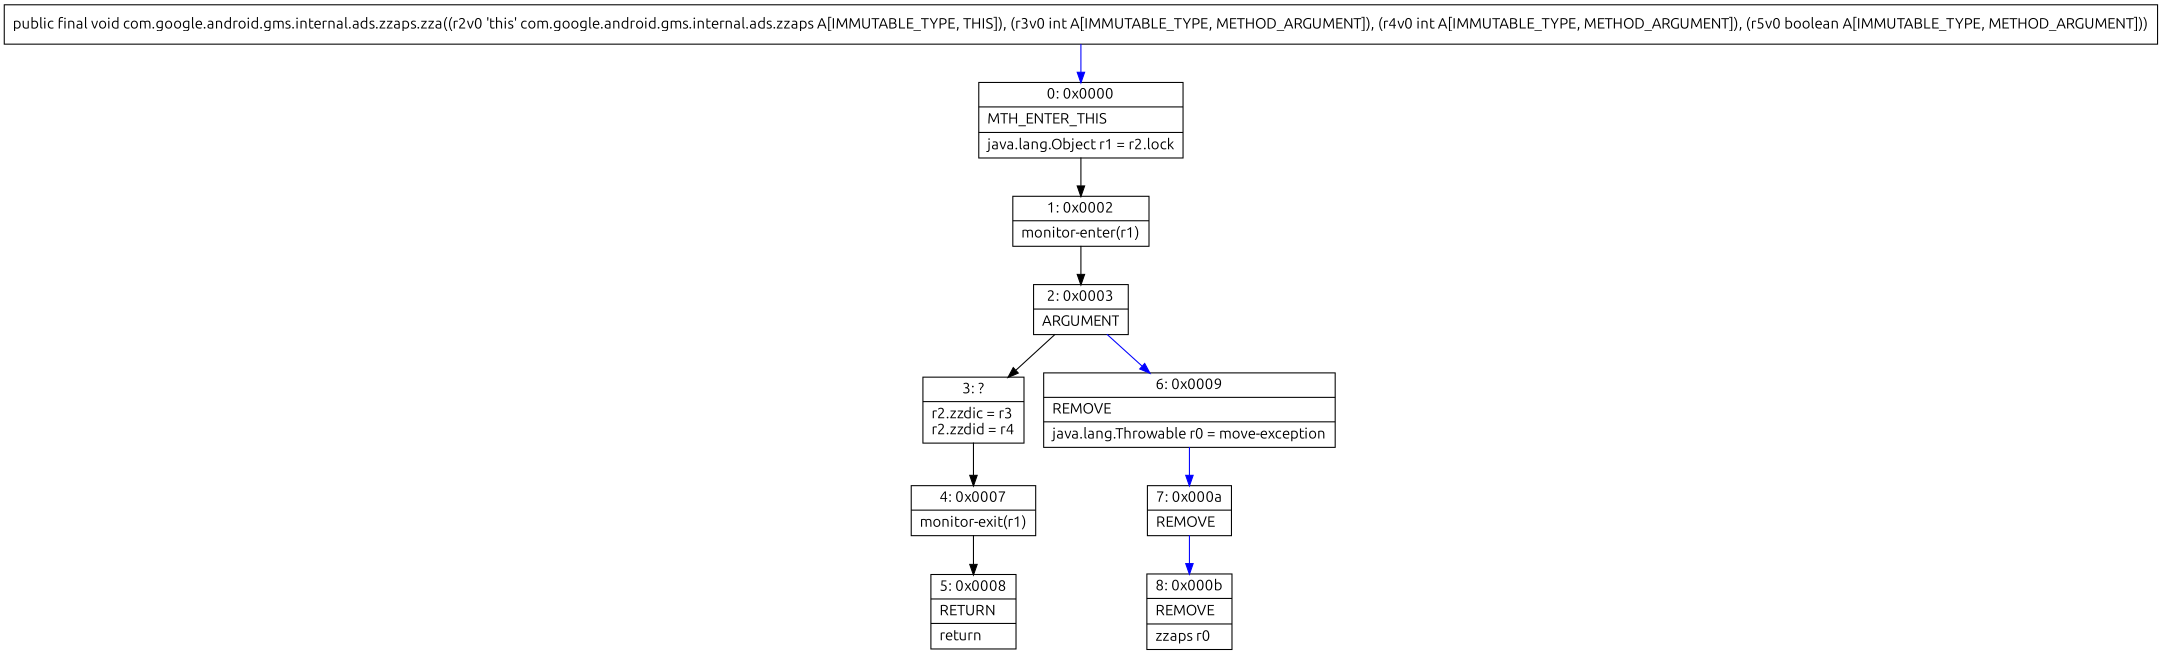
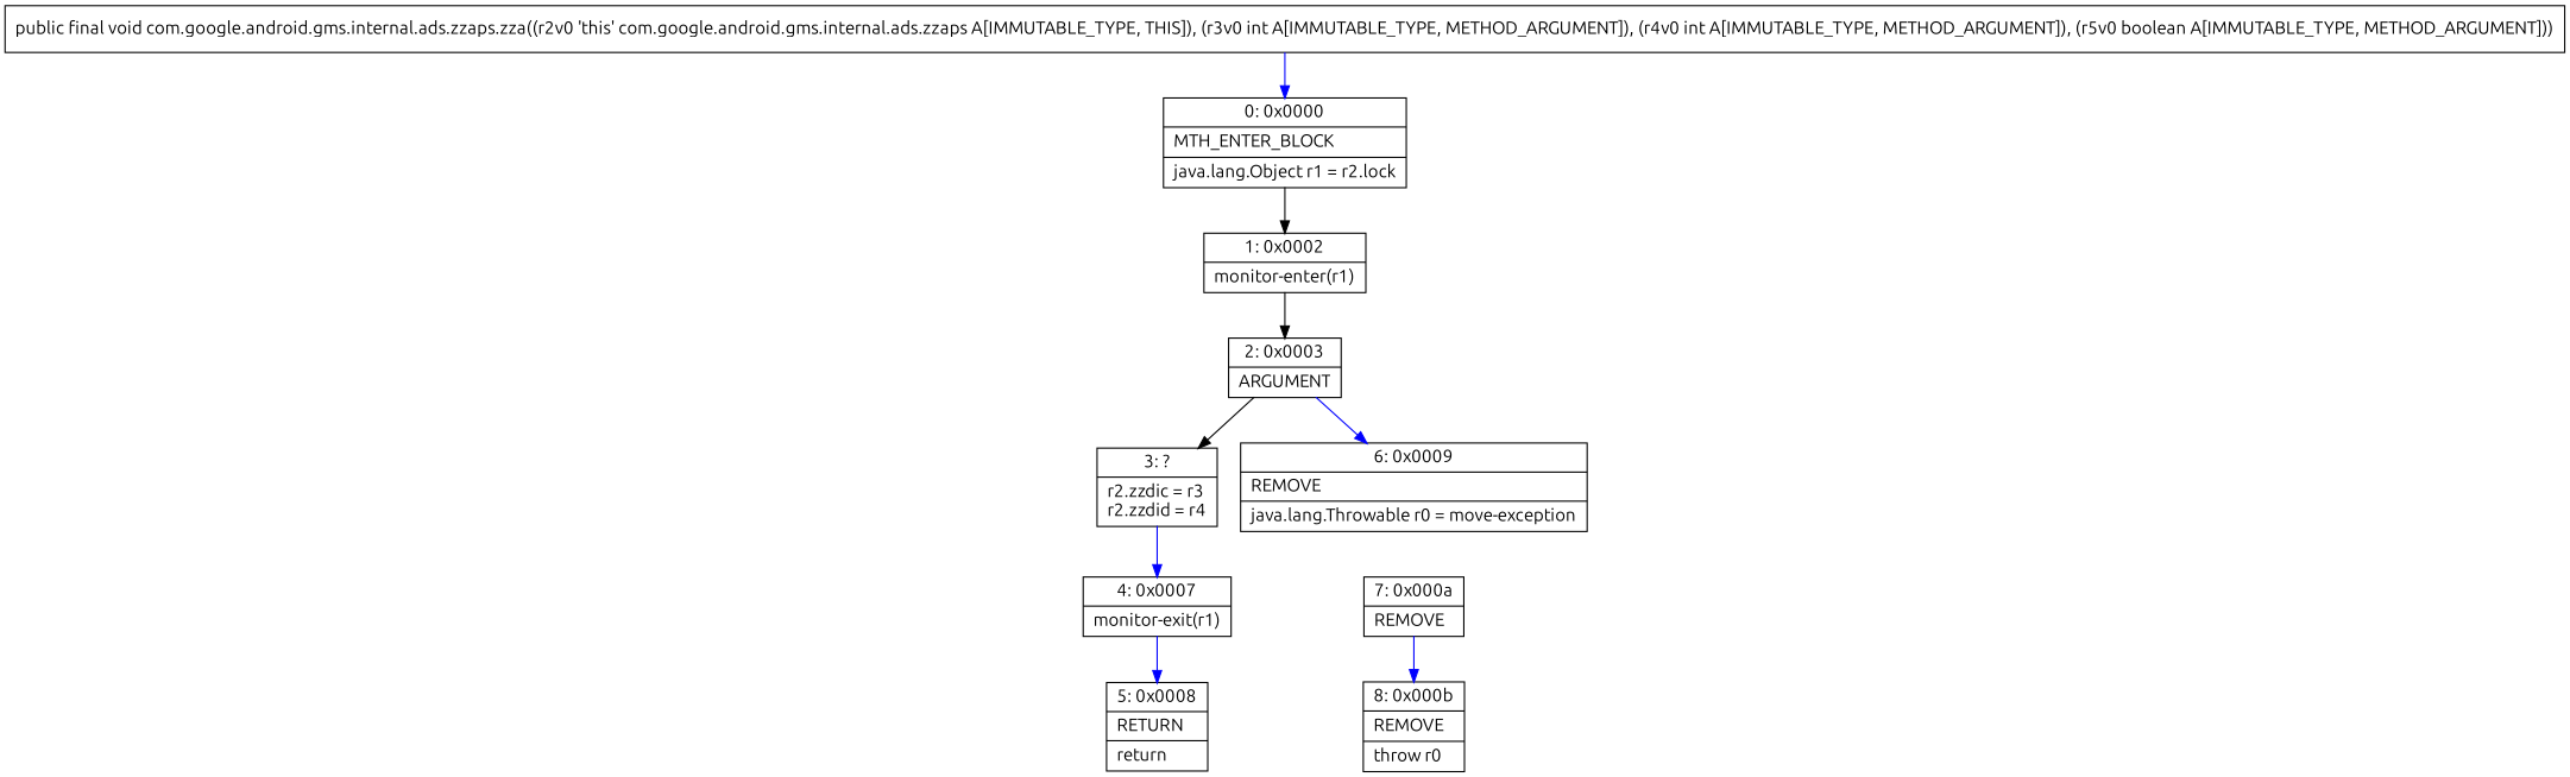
  digraph {
    fontname=Ubuntu
    node [fontname=Ubuntu shape=record]
    edge [color=blue fontname=Ubuntu]
-   n1 [label="{0\:\ 0x0000|MTH_ENTER_THIS\l|java.lang.Object r1 = r2.lock\l}"]
+   n1 [label="{0\:\ 0x0000|MTH_ENTER_BLOCK\l|java.lang.Object r1 = r2.lock\l}"]
    n2 [label="{1\:\ 0x0002|monitor\-enter(r1)\l}"]
    n3 [label="{2\:\ 0x0003|ARGUMENT\l}"]
    n4 [label="{3\:\ ?|r2.zzdic = r3\lr2.zzdid = r4\l}"]
    n5 [label="{6\:\ 0x0009|REMOVE\l|java.lang.Throwable r0 = move\-exception\l}"]
    n6 [label="{4\:\ 0x0007|monitor\-exit(r1)\l}"]
    n7 [label="{7\:\ 0x000a|REMOVE\l}"]
    n8 [label="{5\:\ 0x0008|RETURN\l|return\l}"]
-   n9 [label="{8\:\ 0x000b|REMOVE\l|zzaps r0\l}"]
+   n9 [label="{8\:\ 0x000b|REMOVE\l|throw r0\l}"]
    n10 [label="{public final void com.google.android.gms.internal.ads.zzaps.zza((r2v0 'this' com.google.android.gms.internal.ads.zzaps A[IMMUTABLE_TYPE, THIS]), (r3v0 int A[IMMUTABLE_TYPE, METHOD_ARGUMENT]), (r4v0 int A[IMMUTABLE_TYPE, METHOD_ARGUMENT]), (r5v0 boolean A[IMMUTABLE_TYPE, METHOD_ARGUMENT])) }"]
    n1 -> n2 [color=black]
    n2 -> n3 [color=black]
    n3 -> n4 [color=black]
    n3 -> n5
-   n4 -> n6 [color=black]
-   n5 -> n7
-   n6 -> n8 [color=black]
+   n4 -> n6
+   n6 -> n8
    n7 -> n9
    n10 -> n1
  }
